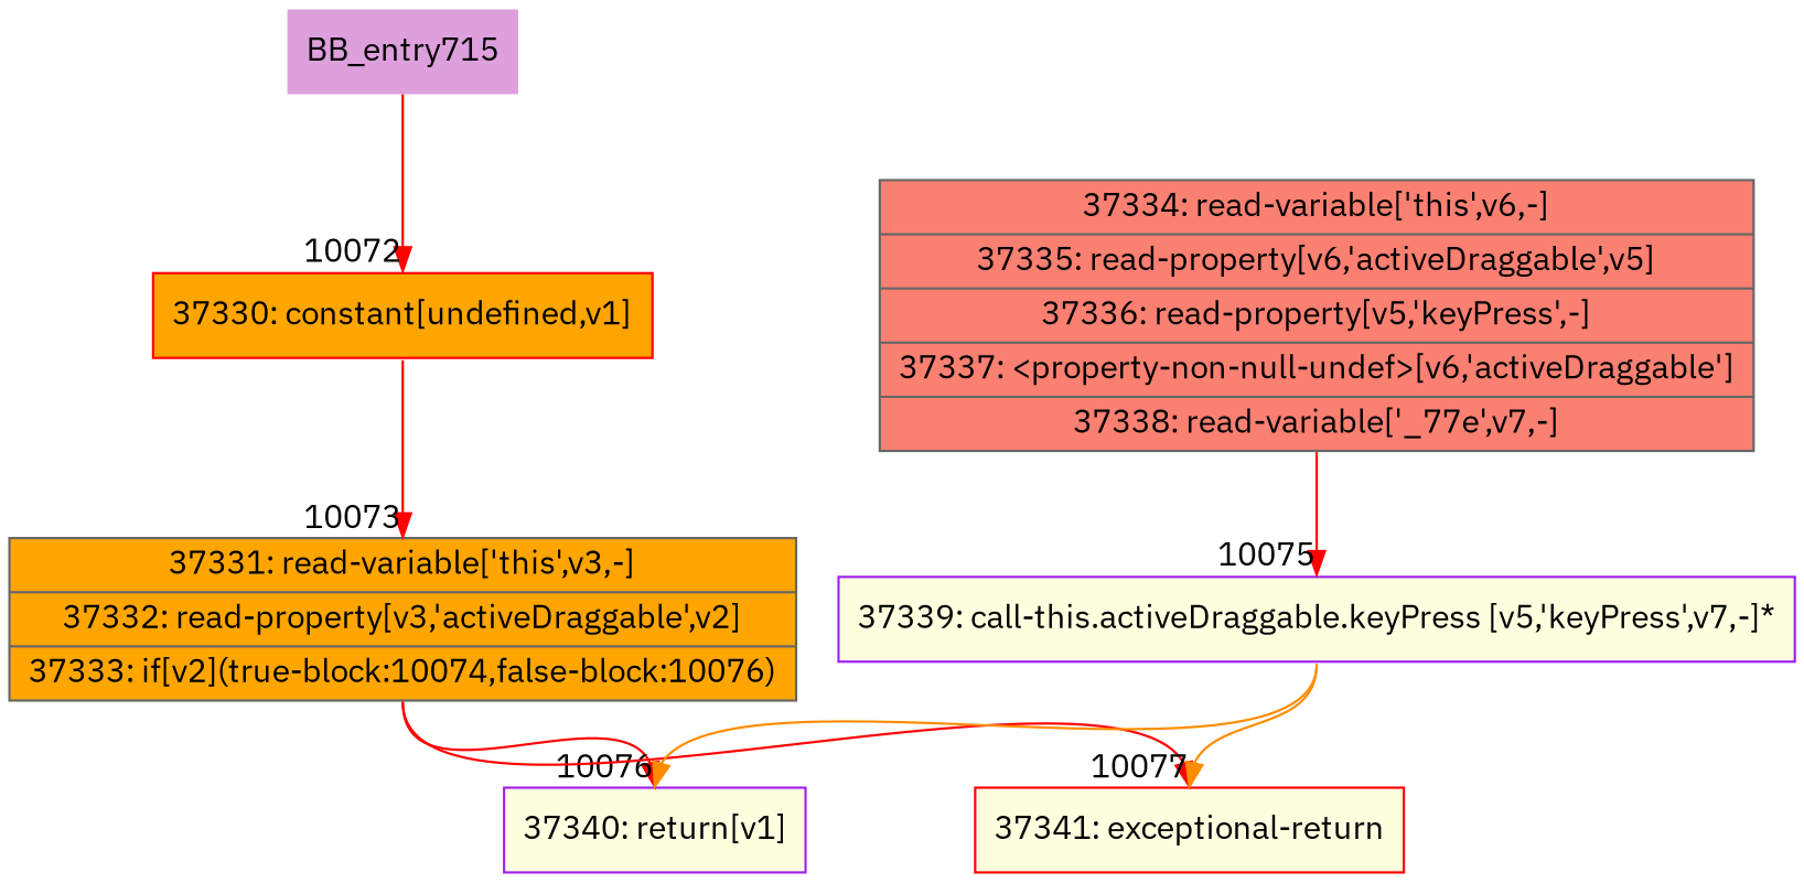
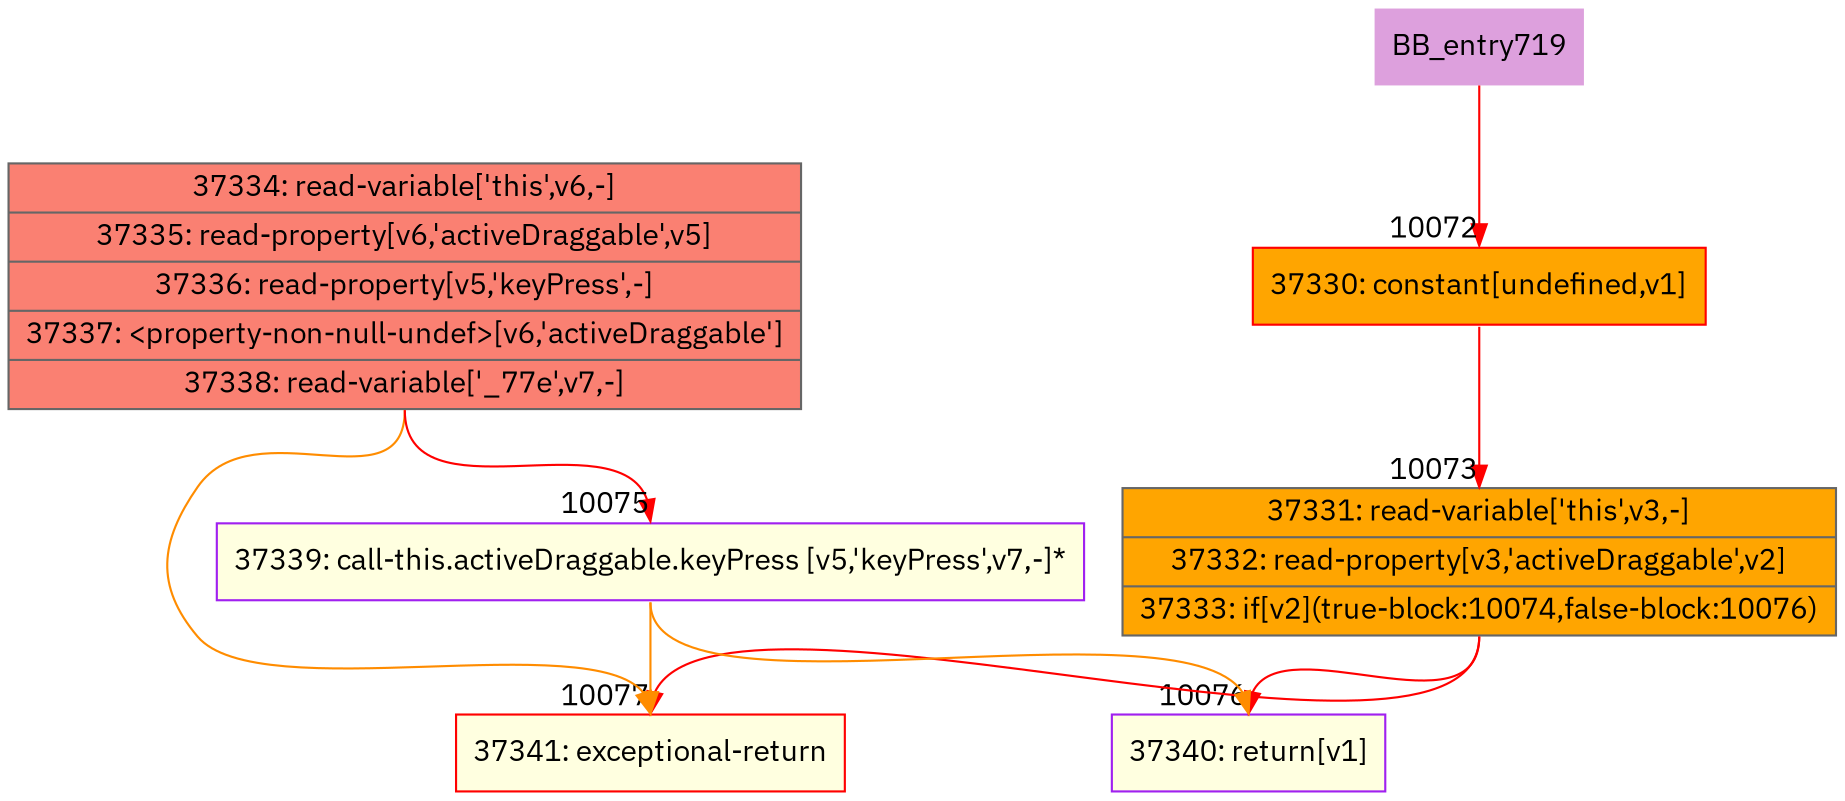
  digraph {
    fontname="IBM Plex Sans"
    rankdir=TD
    node [color=purple fillcolor=lightyellow fontname="IBM Plex Sans" shape=record style=filled]
    edge [color=red fontname="IBM Plex Sans" headport=n tailport=s]
-   BB_entry719 [fillcolor=plum shape=none label=BB_entry715]
+   BB_entry719 [fillcolor=plum shape=none]
    n2 [color=red fillcolor=orange label="{37330: constant[undefined,v1]}"]
    n3 [color=gray40 fillcolor=orange label="{37331: read-variable['this',v3,-]|37332: read-property[v3,'activeDraggable',v2]|37333: if[v2](true-block:10074,false-block:10076)}"]
    n4 [label="{37340: return[v1]}"]
    n5 [color=red label="{37341: exceptional-return}"]
    n6 [color=gray40 fillcolor=salmon label="{37334: read-variable['this',v6,-]|37335: read-property[v6,'activeDraggable',v5]|37336: read-property[v5,'keyPress',-]|37337: \<property-non-null-undef\>[v6,'activeDraggable']|37338: read-variable['_77e',v7,-]}"]
    n7 [label="{37339: call-this.activeDraggable.keyPress [v5,'keyPress',v7,-]*}"]
    BB_entry719 -> n2 [headlabel="    10072"]
    n2 -> n3 [headlabel="      10073"]
    n3 -> n4 [headlabel="      10076"]
    n3 -> n5 [headlabel="      10077"]
+   n6 -> n5 [color=darkorange]
    n6 -> n7 [headlabel="      10075"]
    n7 -> n4 [color=darkorange]
    n7 -> n5 [color=darkorange]
  }
